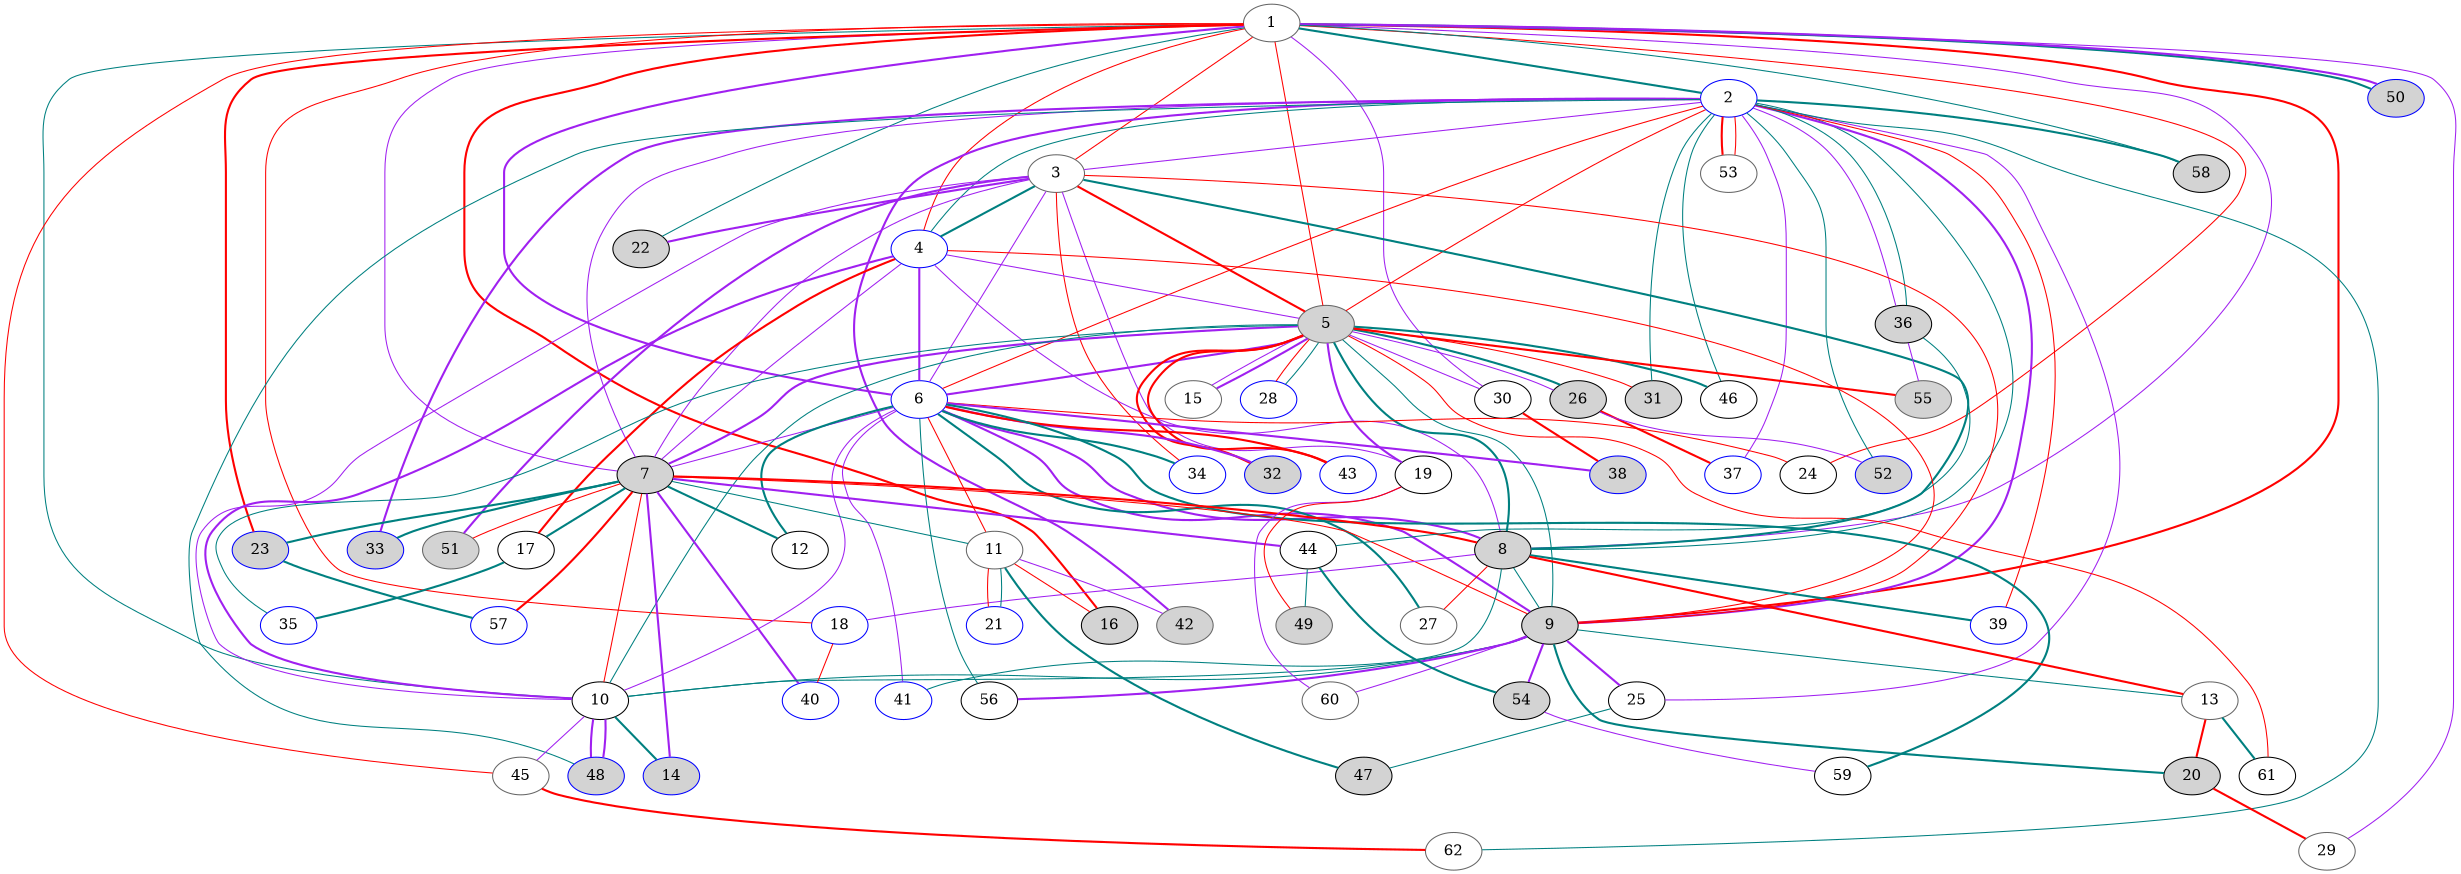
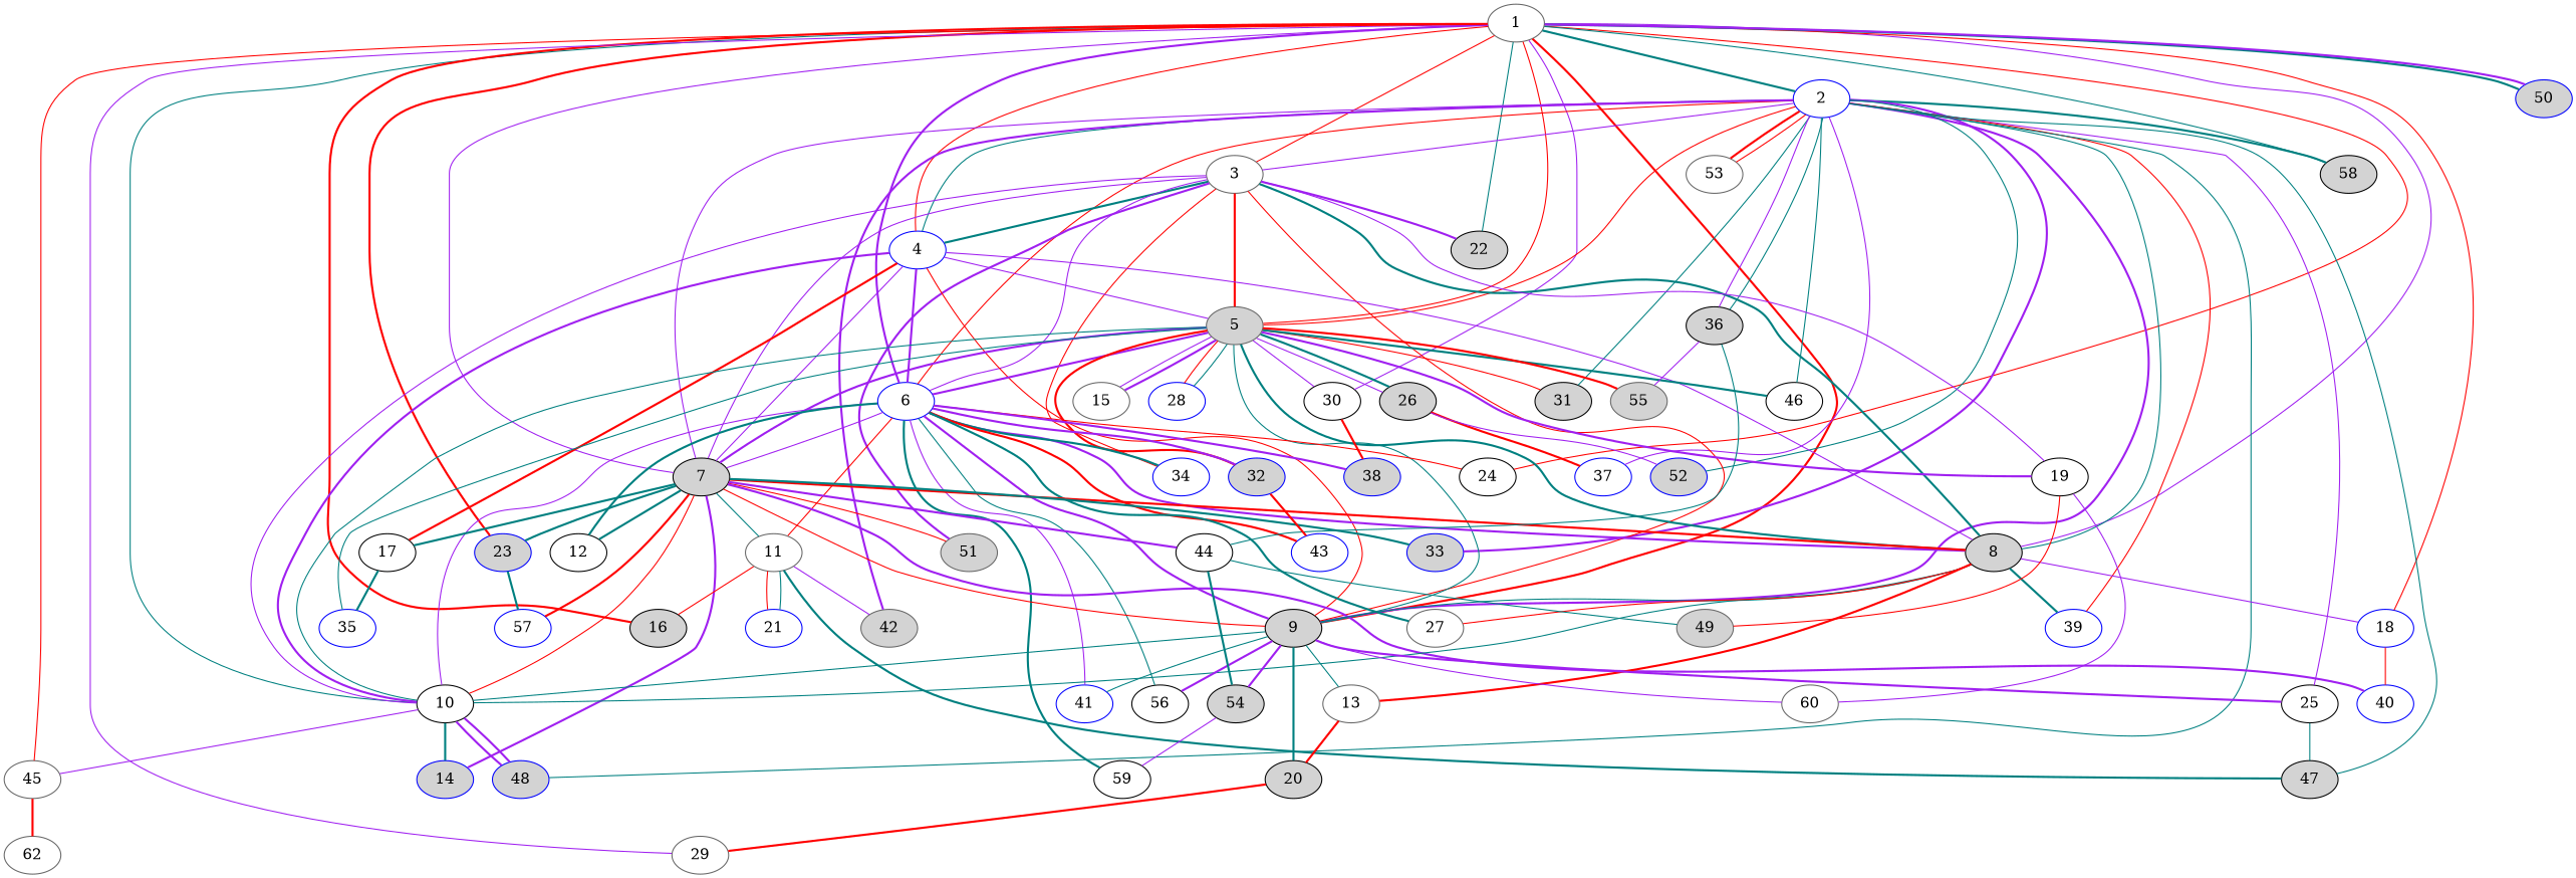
  graph {
    node [color=black fillcolor=white style=filled]
    edge [color=purple style=solid]
    1 [color=gray40]
    2 [color=blue]
    3 [color=gray40]
    4 [color=blue]
    5 [color=gray40 fillcolor=lightgrey]
    6 [color=blue]
    7 [fillcolor=lightgrey]
    8 [fillcolor=lightgrey]
    9 [fillcolor=lightgrey]
    10
    16 [fillcolor=lightgrey]
    18 [color=blue]
    22 [fillcolor=lightgrey]
    23 [color=blue fillcolor=lightgrey]
    24
    29 [color=gray40]
    30
    45 [color=gray40]
    50 [color=blue fillcolor=lightgrey]
    58 [fillcolor=lightgrey]
    25
    31 [fillcolor=lightgrey]
    33 [color=blue fillcolor=lightgrey]
    36 [fillcolor=lightgrey]
    37 [color=blue]
    39 [color=blue]
    42 [color=gray40 fillcolor=lightgrey]
    46
    52 [color=blue fillcolor=lightgrey]
    53 [color=gray40]
    62 [color=gray40]
    48 [color=blue fillcolor=lightgrey]
    19
    34 [color=blue]
    51 [color=gray40 fillcolor=lightgrey]
    17
    15 [color=gray40]
    26 [fillcolor=lightgrey]
    28 [color=blue]
    32 [color=blue fillcolor=lightgrey]
    35 [color=blue]
    43 [color=blue]
    55 [color=gray40 fillcolor=lightgrey]
-   61
    11 [color=gray40]
    12
    27 [color=gray40]
    38 [color=blue fillcolor=lightgrey]
    41 [color=blue]
    56
    59
    14 [color=blue fillcolor=lightgrey]
    40 [color=blue]
    44
    57 [color=blue]
    13 [color=gray40]
    20 [fillcolor=lightgrey]
    54 [fillcolor=lightgrey]
    60 [color=gray40]
    47 [fillcolor=lightgrey]
    49 [color=gray40 fillcolor=lightgrey]
    21 [color=blue]
    1 -- 2 [color=teal style=bold]
    1 -- 3 [color=red]
    1 -- 4 [color=red]
    1 -- 5 [color=red]
    1 -- 6 [style=bold]
    1 -- 7
    1 -- 8
    1 -- 9 [color=red style=bold]
    1 -- 10 [color=teal]
    1 -- 16 [color=red style=bold]
    1 -- 18 [color=red]
    1 -- 22 [color=teal]
    1 -- 23 [color=red style=bold]
    1 -- 24 [color=red]
    1 -- 29
    1 -- 30
    1 -- 45 [color=red]
    1 -- 50 [color=teal style=bold]
    1 -- 50 [style=bold]
    1 -- 58 [color=teal]
    2 -- 3
    2 -- 4 [color=teal]
    2 -- 5 [color=red]
    2 -- 6 [color=red]
    2 -- 7
    2 -- 8 [color=teal]
    2 -- 9 [style=bold]
    2 -- 58 [color=teal style=bold]
    2 -- 25
    2 -- 31 [color=teal]
    2 -- 33 [style=bold]
    2 -- 36
    2 -- 36 [color=teal]
    2 -- 37
    2 -- 39 [color=red]
    2 -- 42 [style=bold]
    2 -- 46 [color=teal]
    2 -- 52 [color=teal]
    2 -- 53 [color=red style=bold]
    2 -- 53 [color=red]
-   2 -- 62 [color=teal]
+   2 -- 47 [color=teal]
    2 -- 48 [color=teal]
    3 -- 4 [color=teal style=bold]
    3 -- 5 [color=red style=bold]
    3 -- 6
    3 -- 7
    3 -- 8 [color=teal style=bold]
    3 -- 9 [color=red]
    3 -- 10
    3 -- 22 [style=bold]
    3 -- 19
    3 -- 34 [color=red]
    3 -- 51 [style=bold]
    4 -- 5
    4 -- 6 [style=bold]
    4 -- 7
    4 -- 8
    4 -- 9 [color=red]
    4 -- 10 [style=bold]
    4 -- 17 [color=red style=bold]
    5 -- 6 [style=bold]
    5 -- 7 [style=bold]
    5 -- 8 [color=teal style=bold]
    5 -- 9 [color=teal]
    5 -- 10 [color=teal]
    5 -- 30
    5 -- 31 [color=red]
    5 -- 46 [color=teal style=bold]
    5 -- 19 [style=bold]
    5 -- 15
    5 -- 15 [style=bold]
    5 -- 26
    5 -- 26 [color=teal style=bold]
    5 -- 28 [color=red]
    5 -- 28 [color=teal]
    5 -- 32 [color=red style=bold]
    5 -- 35 [color=teal]
-   5 -- 43 [color=red style=bold]
+   32 -- 43 [color=red style=bold]
    5 -- 55 [color=red style=bold]
-   5 -- 61 [color=red]
    6 -- 7
    6 -- 8 [style=bold]
    6 -- 9 [style=bold]
    6 -- 10
    6 -- 24 [color=red]
    6 -- 34 [color=teal style=bold]
    6 -- 32 [style=bold]
    6 -- 43 [color=red style=bold]
    6 -- 11 [color=red]
    6 -- 12 [color=teal style=bold]
    6 -- 27 [color=teal style=bold]
    6 -- 38 [style=bold]
    6 -- 41
    6 -- 56 [color=teal]
    6 -- 59 [color=teal style=bold]
    7 -- 8 [color=red style=bold]
    7 -- 9 [color=red]
    7 -- 10 [color=red]
    7 -- 23 [color=teal style=bold]
    7 -- 33 [color=teal style=bold]
    7 -- 51 [color=red]
    7 -- 17 [color=teal style=bold]
    7 -- 11 [color=teal]
    7 -- 12 [color=teal style=bold]
    7 -- 14 [style=bold]
    7 -- 40 [style=bold]
    7 -- 44 [style=bold]
    7 -- 57 [color=red style=bold]
    8 -- 9 [color=teal]
    8 -- 10 [color=teal]
    8 -- 18
    8 -- 39 [color=teal style=bold]
    8 -- 27 [color=red]
    8 -- 13 [color=red style=bold]
    9 -- 10 [color=teal]
    9 -- 25 [style=bold]
    9 -- 41 [color=teal]
    9 -- 56 [style=bold]
    9 -- 13 [color=teal]
    9 -- 20 [color=teal style=bold]
    9 -- 54 [style=bold]
    9 -- 60
    10 -- 45
    10 -- 48 [style=bold]
    10 -- 48 [style=bold]
    10 -- 14 [color=teal style=bold]
    18 -- 40 [color=red]
    23 -- 57 [color=teal style=bold]
    30 -- 38 [color=red style=bold]
    45 -- 62 [color=red style=bold]
    25 -- 47 [color=teal]
    36 -- 55
    36 -- 44 [color=teal]
    19 -- 60
    19 -- 49 [color=red]
    17 -- 35 [color=teal style=bold]
    26 -- 37 [color=red style=bold]
    26 -- 52
    11 -- 16 [color=red]
    11 -- 42
    11 -- 47 [color=teal style=bold]
    11 -- 21 [color=red]
    11 -- 21 [color=teal]
    44 -- 54 [color=teal style=bold]
    44 -- 49 [color=teal]
-   13 -- 61 [color=teal style=bold]
    13 -- 20 [color=red style=bold]
    20 -- 29 [color=red style=bold]
    54 -- 59
  }
